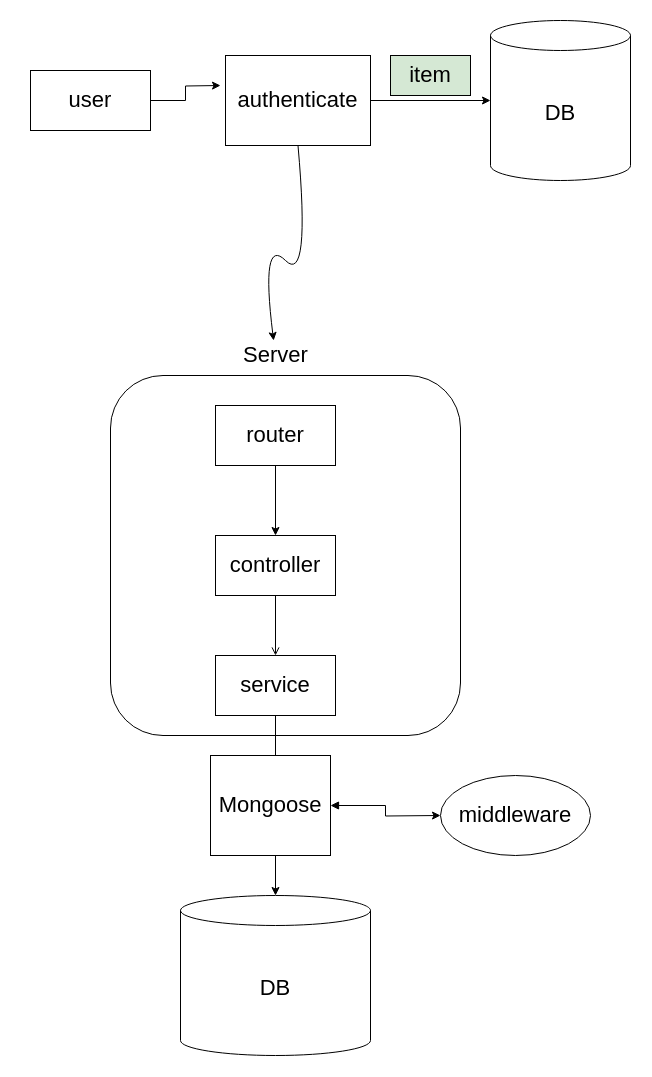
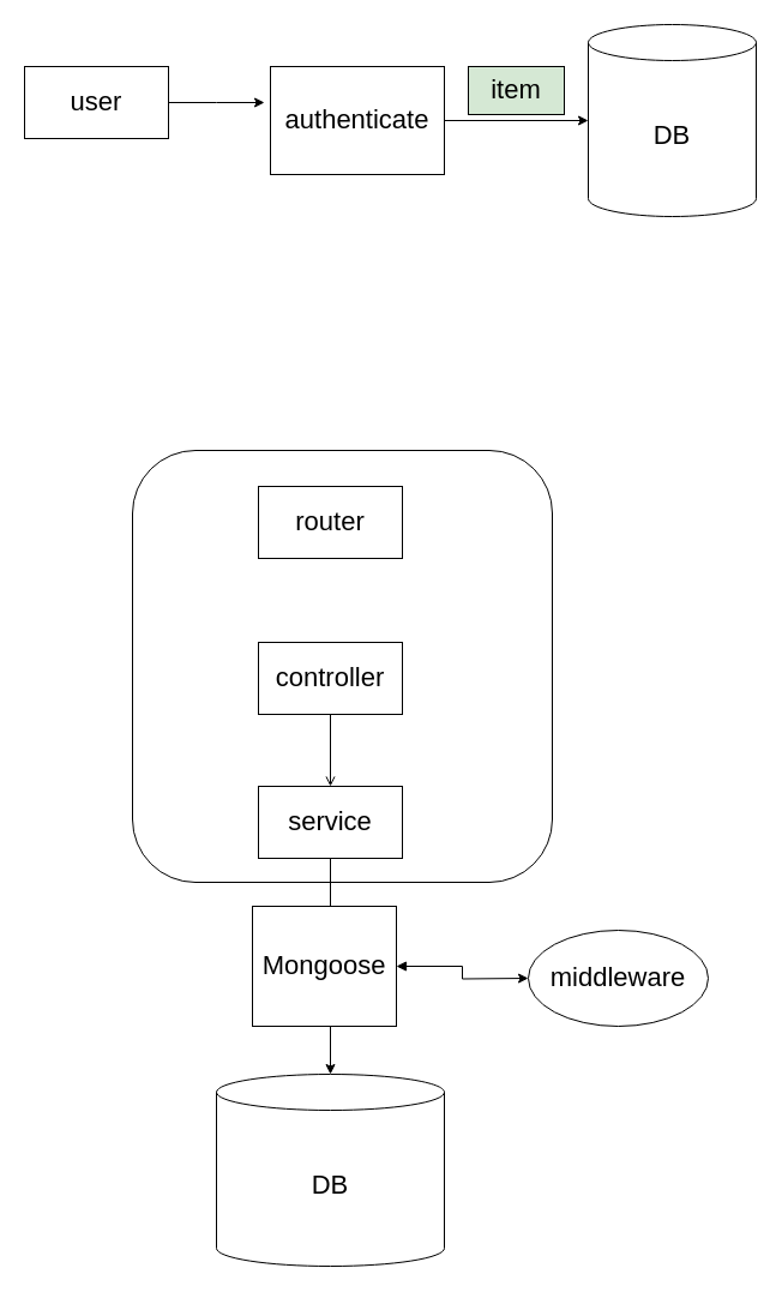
  <mxCell id="0" />
  <mxCell id="1" parent="0" />
  <mxCell id="2" style="edgeStyle=orthogonalEdgeStyle;rounded=0;orthogonalLoop=1;jettySize=auto;html=1;fontSize=22;" edge="1" parent="1" source="3"><mxGeometry relative="1" as="geometry"><mxPoint x="220" y="85" as="targetPoint" /></mxGeometry></mxCell>
- <mxCell id="3" value="user" style="rounded=0;whiteSpace=wrap;html=1;fontSize=22;" vertex="1" parent="1"><mxGeometry x="30" y="70" width="120" height="60" as="geometry" /></mxCell>
+ <mxCell id="3" value="user" style="rounded=0;whiteSpace=wrap;html=1;fontSize=22;" vertex="1" parent="1"><mxGeometry x="20" y="55" width="120" height="60" as="geometry" /></mxCell>
  <mxCell id="4" value="item" style="whiteSpace=wrap;html=1;fontSize=22;fillColor=#d5e8d4;" vertex="1" parent="1"><mxGeometry x="390" y="55" width="80" height="40" as="geometry" /></mxCell>
  <mxCell id="5" style="edgeStyle=orthogonalEdgeStyle;rounded=0;orthogonalLoop=1;jettySize=auto;html=1;fontSize=22;entryX=0;entryY=0.5;entryDx=0;entryDy=0;entryPerimeter=0;" edge="1" parent="1" source="6" target="7"><mxGeometry relative="1" as="geometry"><mxPoint x="480" y="85" as="targetPoint" /></mxGeometry></mxCell>
  <mxCell id="6" value="authenticate" style="whiteSpace=wrap;html=1;fontSize=22;" vertex="1" parent="1"><mxGeometry x="225" y="55" width="145" height="90" as="geometry" /></mxCell>
  <mxCell id="7" value="DB" style="shape=cylinder3;whiteSpace=wrap;html=1;boundedLbl=1;backgroundOutline=1;size=15;fontSize=22;" vertex="1" parent="1"><mxGeometry x="490" y="20" width="140" height="160" as="geometry" /></mxCell>
- <mxCell id="8" value="" style="curved=1;endArrow=classic;html=1;rounded=0;fontSize=22;exitX=0.5;exitY=1;exitDx=0;exitDy=0;" edge="1" parent="1" source="6" target="10"><mxGeometry width="50" height="50" relative="1" as="geometry"><mxPoint x="260" y="285" as="sourcePoint" /><mxPoint x="130" y="325" as="targetPoint" /><Array as="points"><mxPoint x="310" y="285" /><mxPoint x="260" y="235" /></Array></mxGeometry></mxCell>
  <mxCell id="9" value="" style="rounded=1;whiteSpace=wrap;html=1;fontSize=22;" vertex="1" parent="1"><mxGeometry x="110" y="375" width="350" height="360" as="geometry" /></mxCell>
- <mxCell id="10" value="Server" style="text;html=1;align=center;verticalAlign=middle;resizable=0;points=[];autosize=1;strokeColor=none;fillColor=none;fontSize=22;" vertex="1" parent="1"><mxGeometry x="235" y="340" width="80" height="30" as="geometry" /></mxCell>
  <mxCell id="11" style="edgeStyle=orthogonalEdgeStyle;rounded=0;orthogonalLoop=1;jettySize=auto;html=1;entryX=0.5;entryY=0;entryDx=0;entryDy=0;fontSize=22;endArrow=open;" edge="1" parent="1" source="12" target="16"><mxGeometry relative="1" as="geometry" /></mxCell>
  <mxCell id="12" value="controller" style="rounded=0;whiteSpace=wrap;html=1;fontSize=22;" vertex="1" parent="1"><mxGeometry x="215" y="535" width="120" height="60" as="geometry" /></mxCell>
- <mxCell id="13" style="edgeStyle=orthogonalEdgeStyle;rounded=0;orthogonalLoop=1;jettySize=auto;html=1;fontSize=22;" edge="1" parent="1" source="14" target="12"><mxGeometry relative="1" as="geometry" /></mxCell>
  <mxCell id="14" value="router" style="rounded=0;whiteSpace=wrap;html=1;fontSize=22;" vertex="1" parent="1"><mxGeometry x="215" y="405" width="120" height="60" as="geometry" /></mxCell>
  <mxCell id="15" style="edgeStyle=orthogonalEdgeStyle;rounded=0;orthogonalLoop=1;jettySize=auto;html=1;entryX=0.5;entryY=0;entryDx=0;entryDy=0;entryPerimeter=0;fontSize=22;" edge="1" parent="1" source="16" target="17"><mxGeometry relative="1" as="geometry" /></mxCell>
  <mxCell id="16" value="service" style="rounded=0;whiteSpace=wrap;html=1;fontSize=22;" vertex="1" parent="1"><mxGeometry x="215" y="655" width="120" height="60" as="geometry" /></mxCell>
  <mxCell id="17" value="DB" style="shape=cylinder3;whiteSpace=wrap;html=1;boundedLbl=1;backgroundOutline=1;size=15;fontSize=22;" vertex="1" parent="1"><mxGeometry x="180" y="895" width="190" height="160" as="geometry" /></mxCell>
  <mxCell id="18" style="edgeStyle=orthogonalEdgeStyle;rounded=0;orthogonalLoop=1;jettySize=auto;html=1;fontSize=22;startArrow=block;startFill=1;" edge="1" parent="1" source="19"><mxGeometry relative="1" as="geometry"><mxPoint x="440" y="815" as="targetPoint" /></mxGeometry></mxCell>
  <mxCell id="19" value="Mongoose" style="whiteSpace=wrap;html=1;fontSize=22;" vertex="1" parent="1"><mxGeometry x="210" y="755" width="120" height="100" as="geometry" /></mxCell>
  <mxCell id="20" value="middleware" style="ellipse;whiteSpace=wrap;html=1;fontSize=22;" vertex="1" parent="1"><mxGeometry x="440" y="775" width="150" height="80" as="geometry" /></mxCell>
